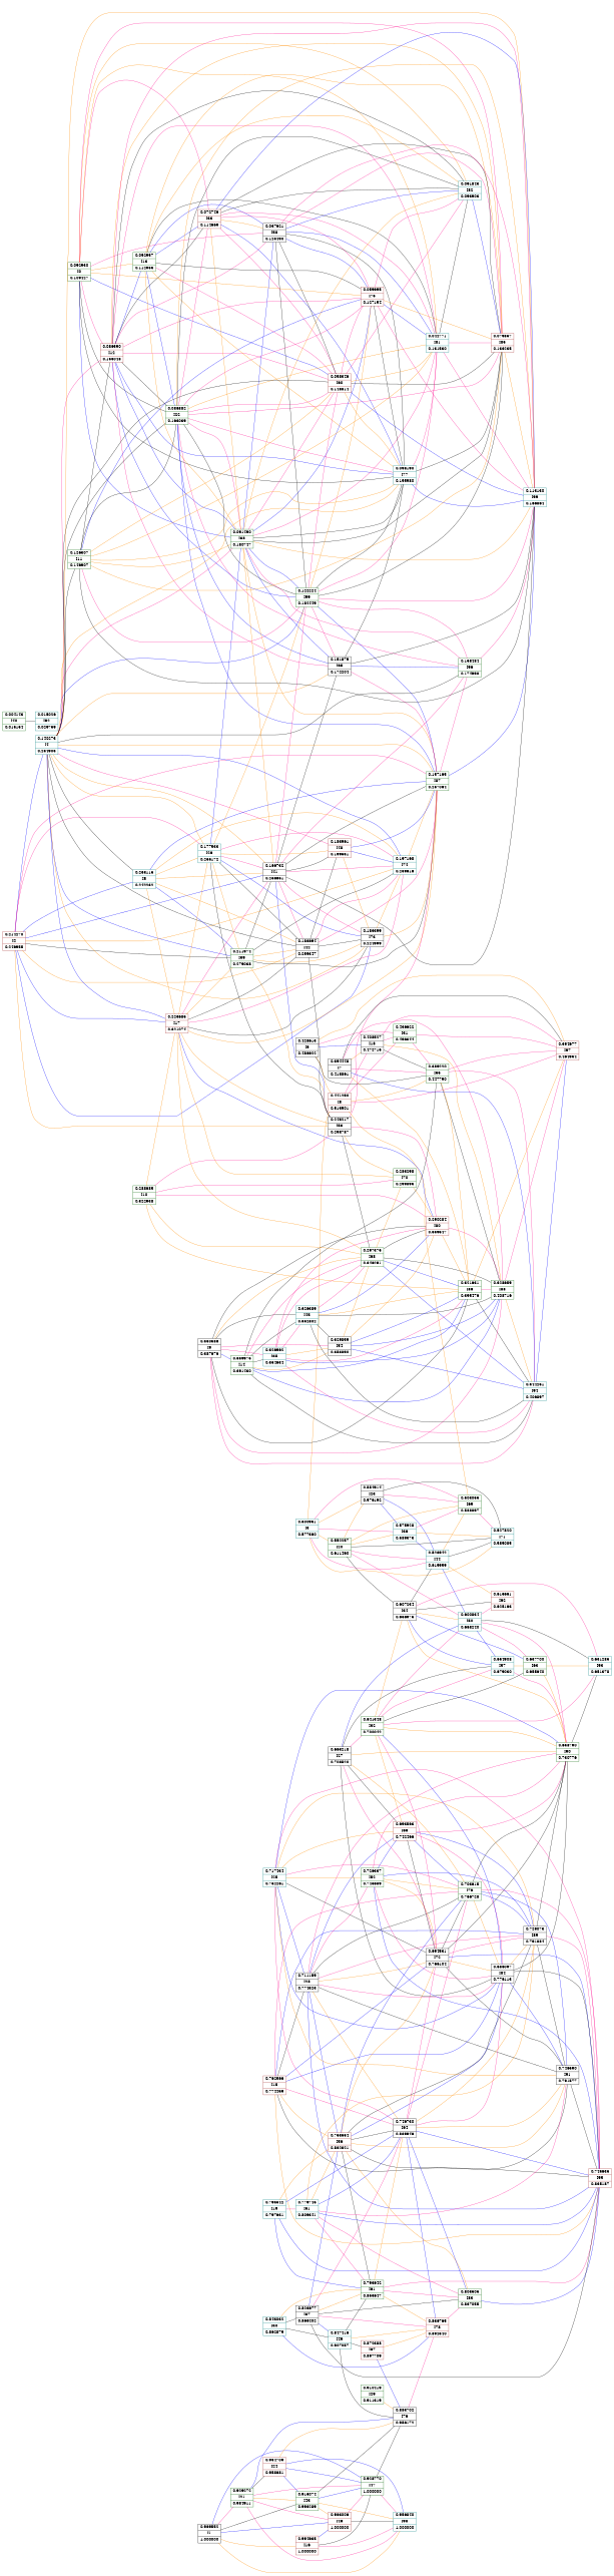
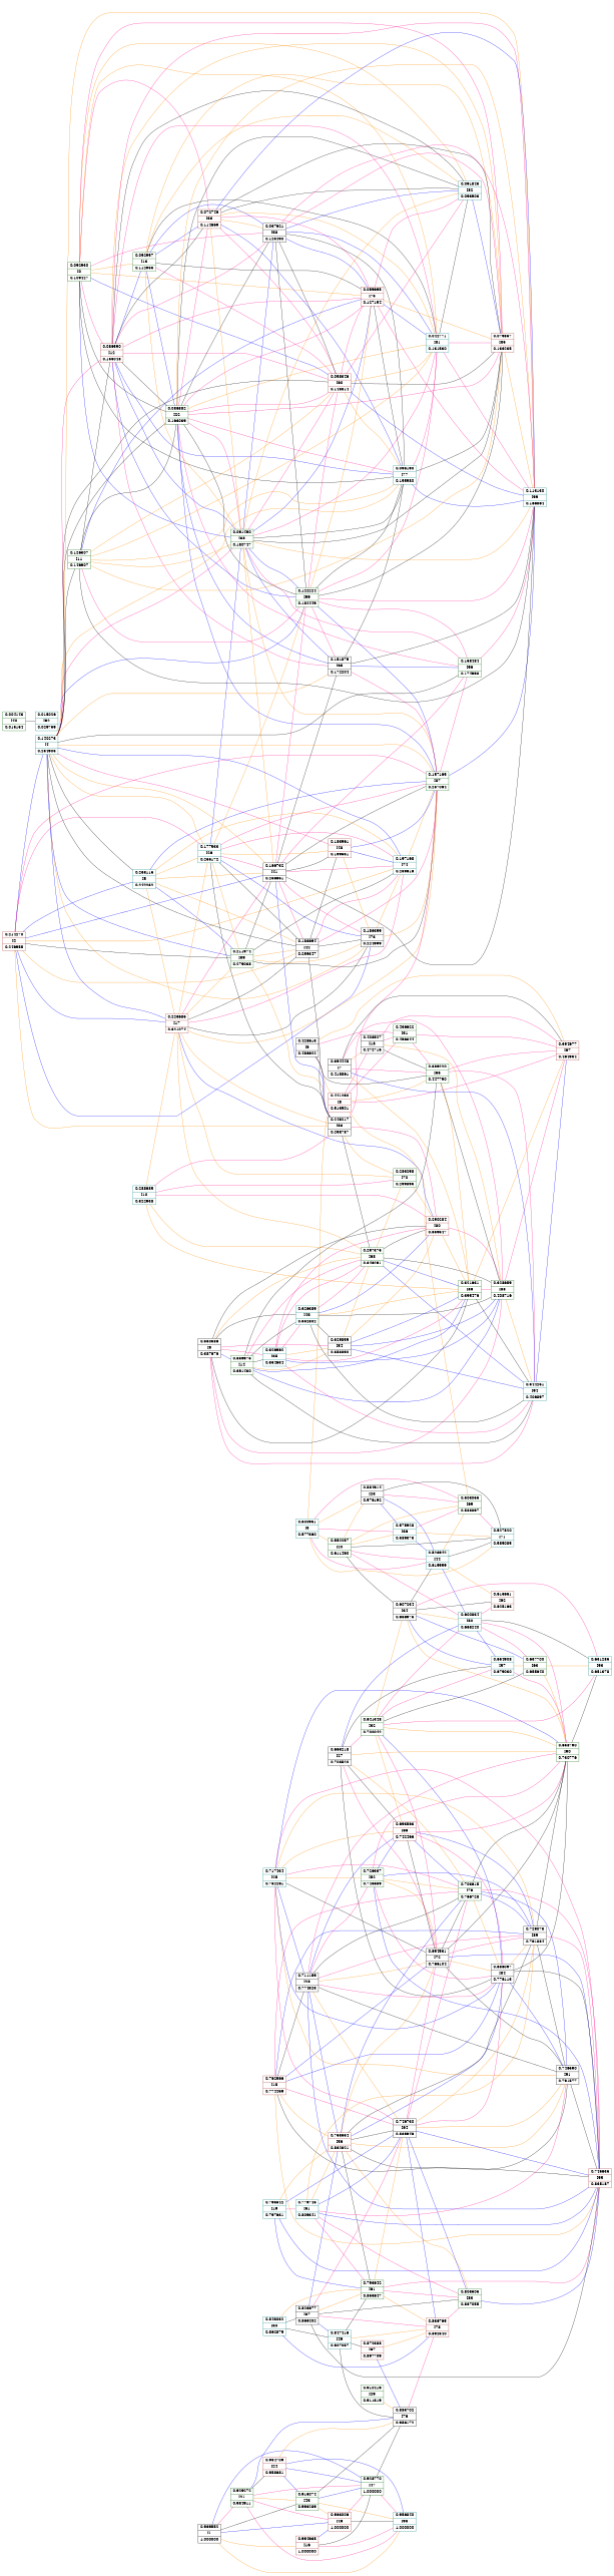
  graph {
    rankdir=LR
    node [color=darkgreen shape=record]
    edge [color=deeppink]
    n1 [label="0.092930|I0|0.109427"]
    n2 [color=brown label="0.086590|I12|0.153048"]
    n3 [label="0.052957|I13|0.112953"]
    n4 [label="0.086882|I22|0.163039"]
    n5 [color=brown label="0.072746|I33|0.114669"]
    n6 [label="0.091490|I38|0.180747"]
    n7 [color=black label="0.037621|I58|0.123490"]
    n8 [color=brown label="0.058346|I60|0.148814"]
    n9 [color=brown label="0.059695|I75|0.127154"]
    n10 [color=teal label="0.098190|I77|0.155980"]
    n11 [color=teal label="0.042771|I81|0.131530"]
    n12 [color=teal label="0.091843|I82|0.093903"]
    n13 [color=brown label="0.079857|I85|0.133235"]
    n14 [label="0.122224|I59|0.182449"]
    n15 [color=black label="0.151879|I65|0.172204"]
    n16 [color=teal label="0.113130|I99|0.166864"]
    n17 [label="0.157165|I87|0.257064"]
    n18 [label="0.158484|I96|0.174998"]
    n19 [color=black label="0.166732|I41|0.256651"]
    n20 [color=black label="0.969552|I1|1.000000"]
    n21 [color=brown label="0.994635|I16|1.000000"]
    n22 [label="0.929272|I21|0.984911"]
    n23 [label="0.915074|I43|0.993289"]
    n24 [color=brown label="0.963006|I46|1.000000"]
    n25 [label="0.928770|I47|1.000000"]
    n26 [color=teal label="0.956840|I98|1.000000"]
    n27 [color=brown label="0.934709|I24|0.958681"]
    n28 [color=black label="0.883702|I76|0.956172"]
    n29 [color=brown label="0.214270|I2|0.246955"]
    n30 [color=teal label="0.142273|I4|0.234903"]
    n31 [color=teal label="0.233115|I5|0.242232"]
    n32 [color=brown label="0.223685|I17|0.321074"]
    n33 [color=teal label="0.177533|I26|0.255172"]
    n34 [label="0.211974|I39|0.279038"]
    n35 [color=black label="0.183694|I42|0.255347"]
    n36 [color=black label="0.243217|I53|0.298787"]
    n37 [color=black label="0.183399|I73|0.224999"]
    n38 [color=teal label="0.197168|I74|0.239616"]
    n39 [label="0.126307|I11|0.146907"]
    n40 [color=brown label="0.183961|I48|0.199531"]
    n41 [label="0.297375|I68|0.346291"]
    n42 [color=brown label="0.290284|I80|0.339547"]
    n43 [label="0.283298|I70|0.299893"]
    n44 [color=teal label="0.500931|I3|0.577360"]
    n45 [color=brown label="0.441290|I8|0.513501"]
    n46 [label="0.552257|I20|0.611460"]
    n47 [color=black label="0.554914|I23|0.576192"]
    n48 [color=teal label="0.575928|I36|0.589373"]
    n49 [color=teal label="0.523942|I44|0.615959"]
    n50 [label="0.503055|I69|0.588897"]
    n51 [color=teal label="0.527820|I71|0.585085"]
    n52 [color=black label="0.408527|I18|0.472715"]
    n53 [label="0.436622|I31|0.496344"]
    n54 [label="0.389220|I55|0.447790"]
    n55 [color=brown label="0.394677|I97|0.464934"]
    n56 [color=black label="0.607234|I34|0.656975"]
    n57 [color=teal label="0.600834|I50|0.668240"]
    n58 [color=brown label="0.615661|I62|0.625163"]
    n59 [color=black label="0.428613|I6|0.486622"]
    n60 [label="0.328659|I88|0.408716"]
    n61 [label="0.321631|I86|0.395476"]
    n62 [color=teal label="0.344251|I94|0.406897"]
    n63 [color=black label="0.394448|I7|0.418861"]
    n64 [color=black label="0.330386|I9|0.387676"]
    n65 [label="0.339975|I14|0.391430"]
    n66 [color=teal label="0.326962|I35|0.354634"]
    n67 [color=teal label="0.326389|I45|0.352802"]
    n68 [color=black label="0.329859|I54|0.353890"]
-   n69 [label="0.288685|I10|0.322938"]
+   n69 [color=teal label="0.288685|I10|0.322938"]
    n70 [color=brown label="0.762566|I15|0.774459"]
    n71 [color=black label="0.711159|I28|0.774323"]
    n72 [color=brown label="0.753554|I56|0.832321"]
    n73 [color=black label="0.746730|I64|0.839946"]
    n74 [color=black label="0.694531|I72|0.766104"]
    n75 [label="0.703615|I79|0.766728"]
    n76 [color=black label="0.686097|I84|0.776113"]
    n77 [color=black label="0.729073|I89|0.791884"]
    n78 [color=black label="0.746590|I91|0.791577"]
    n79 [color=brown label="0.745635|I95|0.835187"]
    n80 [label="0.726337|I52|0.745689"]
    n81 [color=brown label="0.693563|I66|0.742466"]
    n82 [label="0.638790|I90|0.730776"]
    n83 [label="0.793642|I61|0.853647"]
    n84 [label="0.803505|I83|0.837055"]
    n85 [color=brown label="0.836765|I78|0.892340"]
    n86 [color=teal label="0.793542|I19|0.797631"]
    n87 [color=teal label="0.779745|I51|0.809341"]
    n88 [color=teal label="0.654908|I57|0.679030"]
    n89 [label="0.637700|I63|0.655640"]
    n90 [color=teal label="0.631285|I93|0.651378"]
    n91 [color=teal label="0.717434|I25|0.752261"]
    n92 [color=black label="0.663218|I27|0.708520"]
    n93 [label="0.641348|I32|0.700042"]
    n94 [label="0.910419|I29|0.911319"]
    n95 [color=teal label="0.843032|I30|0.862879"]
    n96 [color=black label="0.823677|I37|0.866402"]
    n97 [color=teal label="0.847416|I49|0.907057"]
    n98 [color=brown label="0.872388|I67|0.897709"]
    n99 [label="0.004143|I40|0.015154"]
    n100 [color=teal label="0.015026|I92|0.029759"]
    n1 -- n2
    n1 -- n3 [color=darkorange]
    n1 -- n4 [color=black]
    n1 -- n5
    n1 -- n6 [color=blue]
    n1 -- n7
    n1 -- n8 [color=blue]
    n1 -- n9 [color=darkorange]
    n1 -- n10 [color=black]
    n1 -- n11 [color=darkorange]
    n1 -- n12 [color=darkorange]
    n1 -- n13
    n2 -- n3 [color=blue]
    n2 -- n4 [color=black]
    n2 -- n5 [color=black]
    n2 -- n6 [color=blue]
    n2 -- n7
    n2 -- n8
    n2 -- n9
    n2 -- n10 [color=blue]
    n2 -- n11
    n2 -- n12 [color=black]
    n2 -- n13 [color=darkorange]
    n2 -- n14 [color=blue]
    n2 -- n15
    n2 -- n16
    n3 -- n4 [color=blue]
    n3 -- n5 [color=blue]
    n3 -- n6 [color=darkorange]
    n3 -- n7 [color=blue]
    n3 -- n8
    n3 -- n9 [color=black]
-   n3 -- n10 [color=darkorange]
    n3 -- n11 [color=black]
    n3 -- n12 [color=darkorange]
    n3 -- n13 [color=darkorange]
    n4 -- n5
    n4 -- n6
+   n4 -- n7 [color=black]
    n4 -- n8
    n4 -- n9
    n4 -- n10
    n4 -- n11 [color=darkorange]
    n4 -- n12 [color=black]
    n4 -- n13
    n4 -- n14 [color=black]
    n4 -- n15 [color=blue]
    n4 -- n16 [color=darkorange]
    n4 -- n17 [color=blue]
    n4 -- n18
    n5 -- n6 [color=darkorange]
    n5 -- n7 [color=darkorange]
    n5 -- n8
    n5 -- n9
    n5 -- n10 [color=blue]
-   n5 -- n11
+   n5 -- n11 [color=darkorange]
    n5 -- n12 [color=black]
    n5 -- n13 [color=black]
    n5 -- n16 [color=blue]
    n6 -- n7 [color=blue]
    n6 -- n8
    n6 -- n9 [color=blue]
    n6 -- n10 [color=black]
    n6 -- n11
    n6 -- n12 [color=darkorange]
    n6 -- n13 [color=black]
    n6 -- n14 [color=blue]
    n6 -- n15 [color=blue]
    n6 -- n16 [color=darkorange]
    n6 -- n17 [color=darkorange]
    n6 -- n18
    n6 -- n19 [color=darkorange]
    n7 -- n8 [color=black]
    n7 -- n9 [color=blue]
    n7 -- n10 [color=black]
    n7 -- n11 [color=blue]
    n7 -- n12 [color=blue]
    n7 -- n13
    n7 -- n14 [color=black]
    n7 -- n16
    n8 -- n9
    n8 -- n10 [color=darkorange]
    n8 -- n11 [color=darkorange]
    n8 -- n12
    n8 -- n13 [color=black]
    n8 -- n16 [color=blue]
    n9 -- n10 [color=black]
    n9 -- n11 [color=blue]
    n9 -- n12
    n9 -- n13 [color=darkorange]
    n9 -- n16
    n10 -- n11
    n10 -- n13 [color=black]
    n10 -- n16 [color=blue]
    n11 -- n12 [color=black]
    n11 -- n13
    n11 -- n16
    n12 -- n13 [color=blue]
    n13 -- n16 [color=darkorange]
    n14 -- n8
    n14 -- n9 [color=darkorange]
    n14 -- n10 [color=black]
    n14 -- n11
    n14 -- n13 [color=black]
    n14 -- n15
    n14 -- n16
    n14 -- n17 [color=blue]
    n14 -- n18
    n15 -- n10 [color=black]
    n15 -- n16 [color=black]
    n15 -- n17
    n15 -- n18 [color=blue]
    n17 -- n16 [color=blue]
    n17 -- n18
    n18 -- n16
    n19 -- n14
    n19 -- n15 [color=black]
    n19 -- n16 [color=black]
    n19 -- n17 [color=black]
    n19 -- n18
    n19 -- n35
    n19 -- n36 [color=blue]
    n19 -- n37
    n19 -- n38
    n19 -- n40 [color=black]
    n20 -- n21 [color=darkorange]
    n20 -- n22
    n20 -- n23 [color=black]
    n20 -- n24 [color=blue]
    n20 -- n25 [color=blue]
    n20 -- n26 [color=darkorange]
    n21 -- n24 [color=blue]
    n21 -- n25 [color=black]
    n21 -- n26
    n22 -- n23 [color=darkorange]
    n22 -- n24
    n22 -- n25
    n22 -- n26
    n22 -- n27 [color=black]
    n22 -- n28 [color=blue]
    n23 -- n24 [color=darkorange]
    n23 -- n25 [color=blue]
    n23 -- n26 [color=darkorange]
    n23 -- n28 [color=black]
    n24 -- n25
    n24 -- n26 [color=black]
    n25 -- n26
    n25 -- n28 [color=black]
    n27 -- n23 [color=blue]
    n27 -- n25 [color=blue]
    n27 -- n26 [color=blue]
    n27 -- n28 [color=darkorange]
    n28 -- n85
    n29 -- n17
    n29 -- n19 [color=blue]
    n29 -- n30 [color=blue]
    n29 -- n31 [color=blue]
    n29 -- n32 [color=blue]
    n29 -- n33
    n29 -- n34 [color=black]
    n29 -- n35 [color=darkorange]
    n29 -- n36 [color=darkorange]
    n29 -- n37 [color=blue]
    n29 -- n38 [color=darkorange]
    n30 -- n2
    n30 -- n4 [color=black]
    n30 -- n6
    n30 -- n8 [color=black]
    n30 -- n10 [color=darkorange]
    n30 -- n14 [color=blue]
    n30 -- n15 [color=darkorange]
    n30 -- n16 [color=darkorange]
    n30 -- n17 [color=darkorange]
    n30 -- n18 [color=black]
    n30 -- n19 [color=darkorange]
    n30 -- n31 [color=black]
    n30 -- n32 [color=blue]
    n30 -- n33 [color=darkorange]
    n30 -- n34 [color=blue]
    n30 -- n35 [color=black]
    n30 -- n37 [color=darkorange]
    n30 -- n38 [color=blue]
    n30 -- n39 [color=black]
    n30 -- n40
    n31 -- n17 [color=blue]
    n31 -- n19 [color=darkorange]
    n31 -- n32 [color=darkorange]
    n31 -- n33 [color=darkorange]
    n31 -- n34 [color=blue]
    n31 -- n35 [color=darkorange]
    n31 -- n38 [color=darkorange]
    n32 -- n17 [color=darkorange]
    n32 -- n19
    n32 -- n33 [color=darkorange]
    n32 -- n34 [color=darkorange]
    n32 -- n35 [color=black]
    n32 -- n36 [color=darkorange]
    n32 -- n37 [color=black]
    n32 -- n38
    n32 -- n41 [color=darkorange]
    n32 -- n42 [color=blue]
    n32 -- n43 [color=darkorange]
    n33 -- n6 [color=blue]
    n33 -- n14 [color=darkorange]
+   n33 -- n17
    n33 -- n19
    n33 -- n34 [color=darkorange]
    n33 -- n35 [color=black]
    n33 -- n36 [color=black]
    n33 -- n37 [color=blue]
    n33 -- n38
    n33 -- n40 [color=darkorange]
    n34 -- n17 [color=black]
    n34 -- n19 [color=black]
    n34 -- n35 [color=darkorange]
    n34 -- n36 [color=darkorange]
    n34 -- n37 [color=darkorange]
    n34 -- n38 [color=black]
    n35 -- n17
    n35 -- n36 [color=black]
    n35 -- n37 [color=black]
    n35 -- n38
    n35 -- n40 [color=black]
    n36 -- n17
    n36 -- n41 [color=black]
    n36 -- n42
    n36 -- n43 [color=darkorange]
    n37 -- n17 [color=darkorange]
    n37 -- n38 [color=darkorange]
    n38 -- n17 [color=darkorange]
    n39 -- n2 [color=black]
    n39 -- n4 [color=black]
    n39 -- n6 [color=darkorange]
    n39 -- n8 [color=darkorange]
    n39 -- n9 [color=blue]
    n39 -- n10 [color=darkorange]
    n39 -- n11 [color=darkorange]
    n39 -- n13 [color=darkorange]
    n39 -- n14
    n39 -- n16 [color=black]
    n40 -- n17 [color=blue]
    n40 -- n37 [color=darkorange]
    n40 -- n38 [color=blue]
    n41 -- n42 [color=black]
    n41 -- n43 [color=darkorange]
    n41 -- n60 [color=black]
    n41 -- n61 [color=blue]
    n41 -- n62 [color=blue]
    n42 -- n60
    n42 -- n61 [color=darkorange]
    n43 -- n42 [color=darkorange]
    n44 -- n45 [color=darkorange]
    n44 -- n46 [color=darkorange]
    n44 -- n47 [color=darkorange]
    n44 -- n48
    n44 -- n49
    n44 -- n50
    n44 -- n51 [color=darkorange]
    n45 -- n50 [color=darkorange]
    n45 -- n52
    n45 -- n53
    n45 -- n54 [color=darkorange]
    n45 -- n55
    n46 -- n47 [color=darkorange]
    n46 -- n48 [color=darkorange]
    n46 -- n49
    n46 -- n50 [color=darkorange]
    n46 -- n51 [color=black]
    n46 -- n56 [color=black]
    n46 -- n57
    n47 -- n48 [color=blue]
    n47 -- n49 [color=blue]
    n47 -- n50
    n47 -- n51 [color=black]
    n48 -- n49 [color=blue]
    n48 -- n50
    n48 -- n51 [color=darkorange]
    n49 -- n50 [color=darkorange]
    n49 -- n51 [color=black]
    n49 -- n57 [color=blue]
    n49 -- n58 [color=darkorange]
    n50 -- n51
    n52 -- n53
    n52 -- n54 [color=black]
    n52 -- n55
    n52 -- n60 [color=darkorange]
    n53 -- n54
    n53 -- n55
    n54 -- n55
    n54 -- n60 [color=black]
    n54 -- n61 [color=darkorange]
    n54 -- n62
    n56 -- n49 [color=black]
    n56 -- n57 [color=darkorange]
    n56 -- n58 [color=black]
    n56 -- n82 [color=darkorange]
    n56 -- n88 [color=blue]
    n56 -- n89 [color=blue]
    n56 -- n90
    n57 -- n58
    n57 -- n82
    n57 -- n88 [color=blue]
    n57 -- n89
    n57 -- n90 [color=black]
    n59 -- n45 [color=darkorange]
-   n59 -- n52 [color=blue]
+   n59 -- n36 [color=blue]
    n59 -- n53
    n59 -- n54 [color=black]
    n59 -- n55 [color=darkorange]
    n60 -- n55
    n60 -- n62 [color=darkorange]
    n61 -- n55 [color=darkorange]
    n61 -- n60
    n61 -- n62 [color=black]
    n62 -- n55 [color=blue]
    n63 -- n52 [color=darkorange]
    n63 -- n54
    n63 -- n55 [color=black]
    n63 -- n60
    n63 -- n61 [color=darkorange]
    n63 -- n62 [color=blue]
    n64 -- n41 [color=darkorange]
    n64 -- n42 [color=black]
    n64 -- n60
    n64 -- n61 [color=black]
    n64 -- n62
    n64 -- n65 [color=blue]
    n64 -- n66
    n64 -- n67 [color=black]
    n64 -- n68
    n65 -- n41
    n65 -- n54 [color=black]
    n65 -- n60 [color=blue]
    n65 -- n61 [color=blue]
    n65 -- n62 [color=black]
    n65 -- n66 [color=black]
    n65 -- n67 [color=black]
    n65 -- n68 [color=darkorange]
    n66 -- n41
    n66 -- n42
    n66 -- n60 [color=blue]
    n66 -- n61
    n66 -- n62
    n66 -- n67
    n66 -- n68 [color=darkorange]
    n67 -- n41
    n67 -- n42 [color=blue]
    n67 -- n60 [color=black]
    n67 -- n61 [color=darkorange]
    n67 -- n62 [color=black]
    n67 -- n68 [color=black]
    n68 -- n41 [color=darkorange]
    n68 -- n42 [color=darkorange]
    n68 -- n60 [color=blue]
    n68 -- n61 [color=blue]
    n68 -- n62 [color=blue]
    n69 -- n32 [color=darkorange]
    n69 -- n36
    n69 -- n41 [color=darkorange]
    n69 -- n42
    n69 -- n43
    n69 -- n61 [color=darkorange]
    n70 -- n71 [color=black]
    n70 -- n72 [color=darkorange]
    n70 -- n73
    n70 -- n74 [color=blue]
    n70 -- n75
    n70 -- n76 [color=blue]
    n70 -- n77 [color=blue]
    n70 -- n78 [color=black]
    n70 -- n79 [color=darkorange]
    n71 -- n72 [color=blue]
    n71 -- n73 [color=darkorange]
    n71 -- n74 [color=darkorange]
    n71 -- n75 [color=black]
    n71 -- n76
    n71 -- n77
    n71 -- n78 [color=black]
    n71 -- n79 [color=blue]
    n71 -- n80
    n71 -- n81 [color=blue]
    n71 -- n82
    n72 -- n73 [color=black]
    n72 -- n74 [color=darkorange]
    n72 -- n75 [color=blue]
    n72 -- n76 [color=blue]
    n72 -- n77 [color=black]
    n72 -- n78 [color=darkorange]
    n72 -- n79 [color=black]
    n72 -- n83 [color=black]
    n72 -- n84 [color=darkorange]
    n73 -- n74
    n73 -- n75
    n73 -- n76
    n73 -- n77 [color=darkorange]
    n73 -- n78 [color=darkorange]
    n73 -- n79 [color=blue]
    n73 -- n84 [color=blue]
    n73 -- n85 [color=blue]
    n74 -- n75 [color=black]
    n74 -- n76 [color=darkorange]
    n74 -- n77
    n74 -- n78 [color=black]
    n74 -- n79 [color=blue]
    n74 -- n82 [color=black]
    n75 -- n76 [color=darkorange]
    n75 -- n77 [color=blue]
    n75 -- n78 [color=blue]
    n75 -- n79
    n75 -- n82 [color=black]
    n76 -- n77 [color=darkorange]
    n76 -- n78 [color=blue]
    n76 -- n79 [color=black]
    n76 -- n82 [color=black]
    n77 -- n78 [color=black]
    n77 -- n79
    n77 -- n82 [color=black]
    n78 -- n79 [color=black]
    n80 -- n74 [color=darkorange]
    n80 -- n75 [color=darkorange]
    n80 -- n76
    n80 -- n77 [color=blue]
    n80 -- n79 [color=blue]
    n80 -- n81 [color=blue]
    n80 -- n82
    n81 -- n74 [color=black]
    n81 -- n75 [color=blue]
    n81 -- n76
    n81 -- n77 [color=blue]
    n81 -- n82
    n82 -- n90 [color=black]
    n83 -- n73 [color=darkorange]
    n83 -- n79
    n83 -- n84
    n83 -- n85 [color=darkorange]
    n84 -- n79 [color=blue]
    n85 -- n84
    n86 -- n72 [color=darkorange]
    n86 -- n73 [color=blue]
    n86 -- n79 [color=blue]
    n86 -- n83 [color=blue]
    n86 -- n87
    n87 -- n72 [color=darkorange]
    n87 -- n73 [color=blue]
    n87 -- n77 [color=darkorange]
    n87 -- n78
    n87 -- n79 [color=blue]
    n87 -- n83
    n87 -- n84
    n88 -- n82
    n88 -- n89 [color=darkorange]
    n89 -- n82 [color=darkorange]
    n89 -- n90 [color=darkorange]
    n91 -- n71 [color=blue]
    n91 -- n73
    n91 -- n74 [color=black]
    n91 -- n75
    n91 -- n76 [color=blue]
    n91 -- n77 [color=darkorange]
    n91 -- n78 [color=darkorange]
    n91 -- n79
    n91 -- n80 [color=darkorange]
    n91 -- n81 [color=darkorange]
    n91 -- n82 [color=blue]
    n92 -- n57 [color=blue]
    n92 -- n74
    n92 -- n75 [color=darkorange]
    n92 -- n76 [color=black]
    n92 -- n81 [color=black]
    n92 -- n82 [color=darkorange]
    n92 -- n88 [color=black]
    n92 -- n93
    n93 -- n56 [color=darkorange]
    n93 -- n57
    n93 -- n74
    n93 -- n76 [color=blue]
    n93 -- n81 [color=darkorange]
    n93 -- n82 [color=darkorange]
    n93 -- n88
    n93 -- n89 [color=black]
    n93 -- n90
    n94 -- n28 [color=darkorange]
    n95 -- n83 [color=darkorange]
    n95 -- n85 [color=blue]
    n95 -- n96 [color=black]
    n95 -- n97 [color=black]
    n96 -- n72 [color=blue]
    n96 -- n73
    n96 -- n79 [color=black]
    n96 -- n83 [color=darkorange]
    n96 -- n84 [color=black]
    n96 -- n85
    n96 -- n97 [color=blue]
    n97 -- n28 [color=black]
    n97 -- n83 [color=black]
    n97 -- n85 [color=darkorange]
    n97 -- n98 [color=black]
    n98 -- n28 [color=blue]
    n98 -- n85 [color=darkorange]
    n99 -- n100 [color=black]
  }
